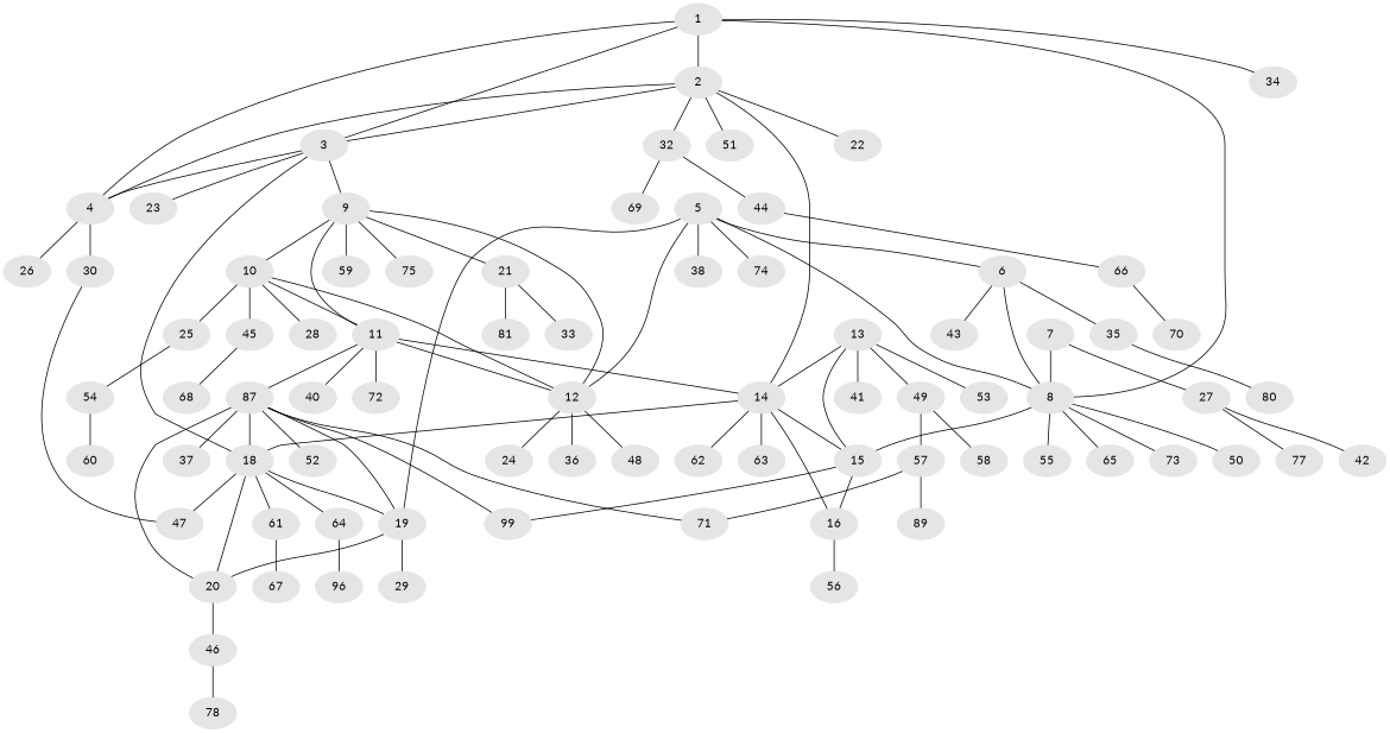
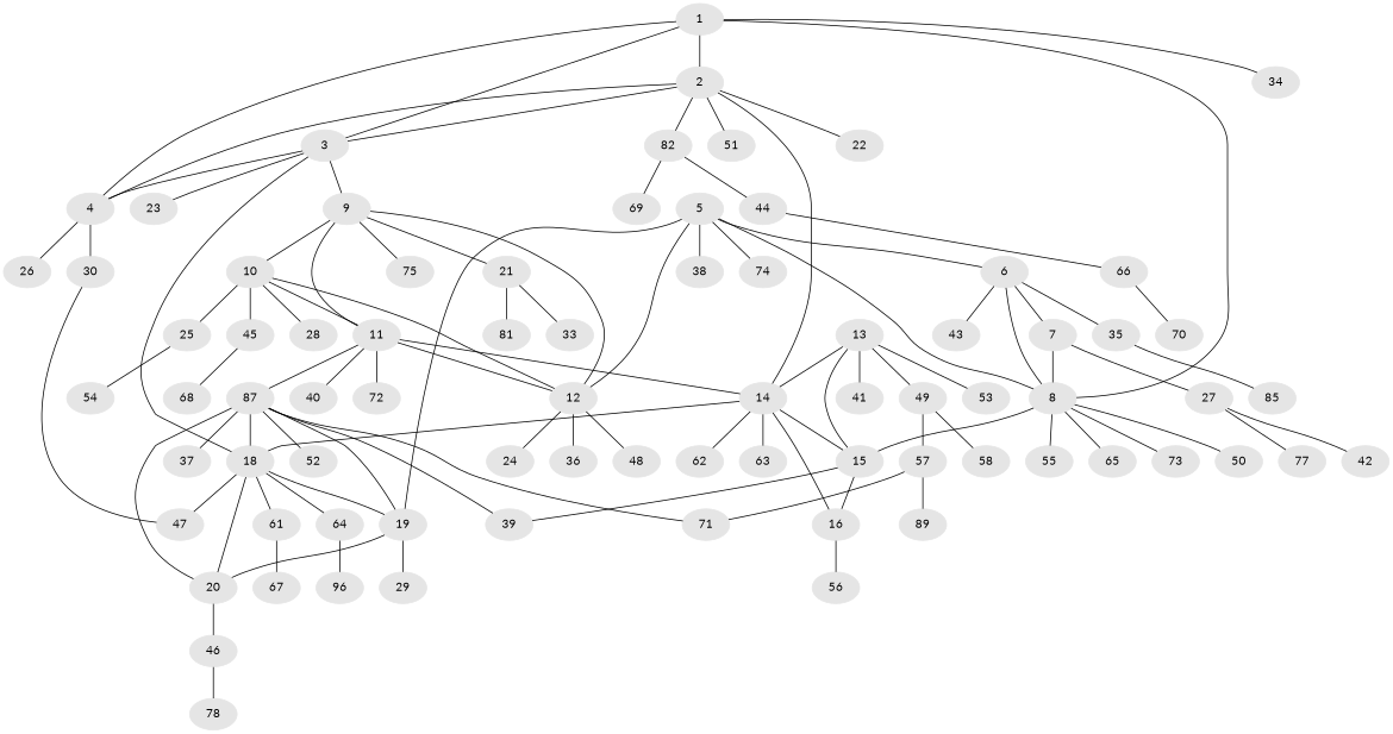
  graph {
    fontname=Lato
    node [color=gray90 fontname=Lato style=filled]
    edge [fontname=Lato]
    1
    2
    3
    4
    8
    34
    14
    22
-   32
+   32 [label=82]
    51
    9
    18
    23
    26
    30
    15
    50
    55
    65
    73
    16
    62
    63
    44
    69
    12
    10
    11
    21
-   59
    75
    19
    20
    47
    61
    64
    5
    6
    38
    74
    7
    35
    43
    27
    24
    36
    48
    29
-   80
+   80 [label=85]
    42
    77
-   39 [label=99]
+   39
    25
    28
    45
    n56 [label=87]
    40
    72
    n59 [label=81]
    33
    54
    68
    37
    52
    71
    13
    41
    49
    53
    56
    57
    58
    46
    67
    n75 [label=96]
    78
-   60
    66
    70
    n80 [label=89]
    1 -- 2
    1 -- 3
    1 -- 4
    1 -- 8
    1 -- 34
    2 -- 3
    2 -- 4
    2 -- 14
    2 -- 22
    2 -- 32
    2 -- 51
    3 -- 4
    3 -- 9
    3 -- 18
    3 -- 23
    4 -- 26
    4 -- 30
    8 -- 15
    8 -- 50
    8 -- 55
    8 -- 65
    8 -- 73
    14 -- 18
    14 -- 15
    14 -- 16
    14 -- 62
    14 -- 63
    32 -- 44
    32 -- 69
    9 -- 12
    9 -- 10
    9 -- 11
    9 -- 21
-   9 -- 59
    9 -- 75
    18 -- 19
    18 -- 20
    18 -- 47
    18 -- 61
    18 -- 64
    30 -- 47
    15 -- 16
    15 -- 39
    16 -- 56
    44 -- 66
    12 -- 24
    12 -- 36
    12 -- 48
    10 -- 12
    10 -- 11
    10 -- 25
    10 -- 28
    10 -- 45
    11 -- 14
    11 -- 12
    11 -- n56
    11 -- 40
    11 -- 72
    21 -- n59
    21 -- 33
    19 -- 20
    19 -- 29
    20 -- 46
    61 -- 67
    64 -- n75
    5 -- 8
    5 -- 12
    5 -- 19
    5 -- 6
    5 -- 38
    5 -- 74
    6 -- 8
+   6 -- 7
    6 -- 35
    6 -- 43
    7 -- 8
    7 -- 27
    35 -- 80
    27 -- 42
    27 -- 77
    25 -- 54
    45 -- 68
    n56 -- 18
    n56 -- 19
    n56 -- 20
    n56 -- 39
    n56 -- 37
    n56 -- 52
    n56 -- 71
-   54 -- 60
    13 -- 14
    13 -- 15
    13 -- 41
    13 -- 49
    13 -- 53
    49 -- 57
    49 -- 58
    57 -- 71
    57 -- n80
    46 -- 78
    66 -- 70
  }
